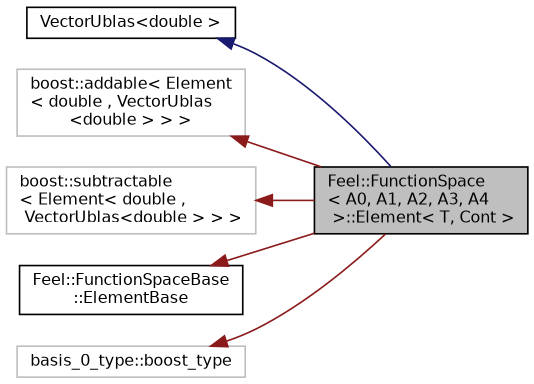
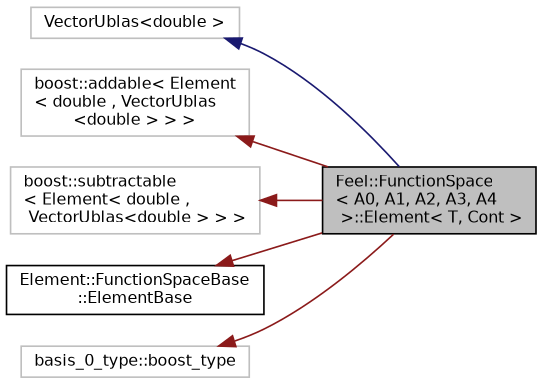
  digraph {
    rankdir=LR
    node [color=black fillcolor=white fontname=Helvetica fontsize=10 shape=record style=filled]
    edge [color=firebrick4 dir=back fontname=Helvetica fontsize=10 labelfontname=Helvetica labelfontsize=10 style=solid]
    n1 [fillcolor=grey75 fontcolor=black height=0.2 label="Feel::FunctionSpace\l\< A0, A1, A2, A3, A4\l \>::Element\< T, Cont \>" width=0.4]
-   n2 [height=0.2 label="VectorUblas\<double \>" width=0.4]
+   n2 [color=grey75 height=0.2 label="VectorUblas\<double \>" width=0.4]
    n3 [color=grey75 height=0.2 label="boost::addable\< Element\l\< double , VectorUblas\l\<double \>  \> \>" width=0.4]
    n4 [color=grey75 height=0.2 label="boost::subtractable\l\< Element\< double ,\l VectorUblas\<double \>  \> \>" width=0.4]
-   n5 [height=0.2 label="Feel::FunctionSpaceBase\l::ElementBase" width=0.4]
+   n5 [height=0.2 label="Element::FunctionSpaceBase\l::ElementBase" width=0.4]
    n6 [color=grey75 height=0.2 label="basis_0_type::boost_type" width=0.4]
    n2 -> n1 [color=midnightblue]
    n3 -> n1
    n4 -> n1
    n5 -> n1
    n6 -> n1
  }
